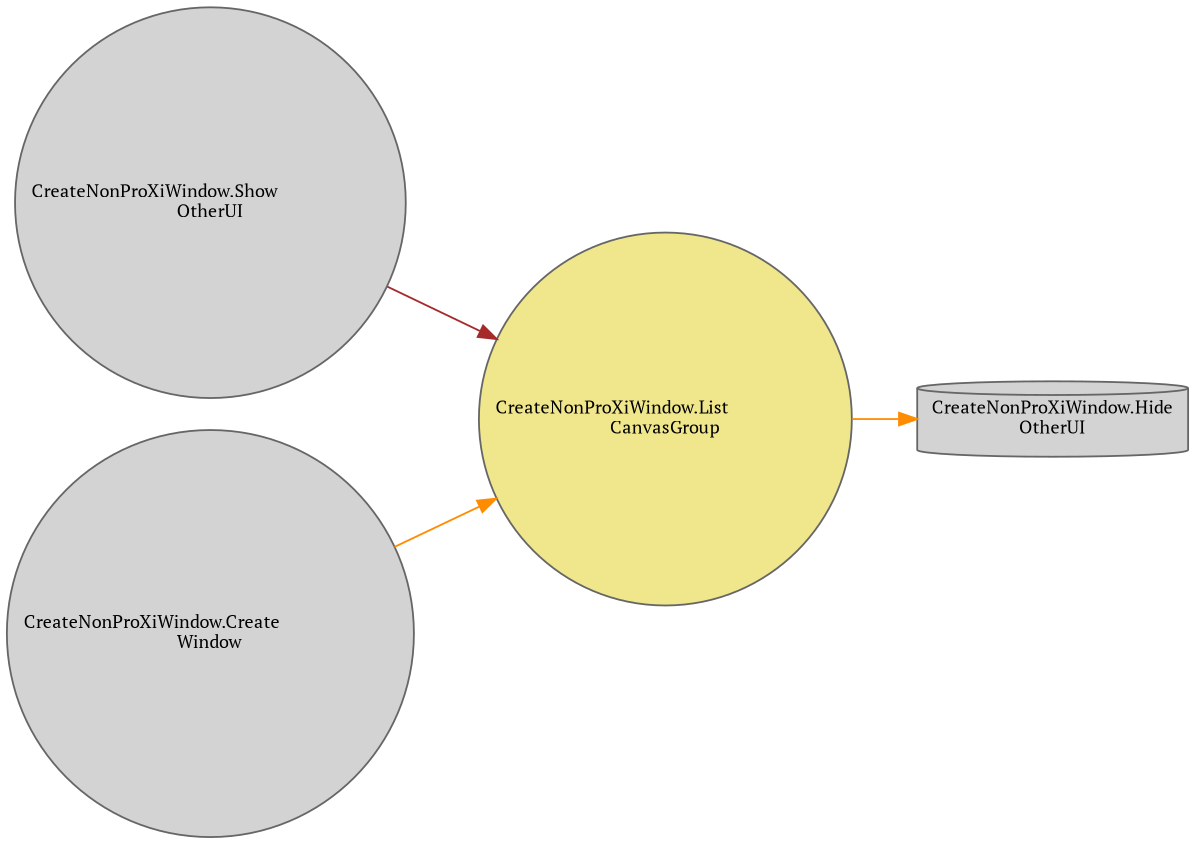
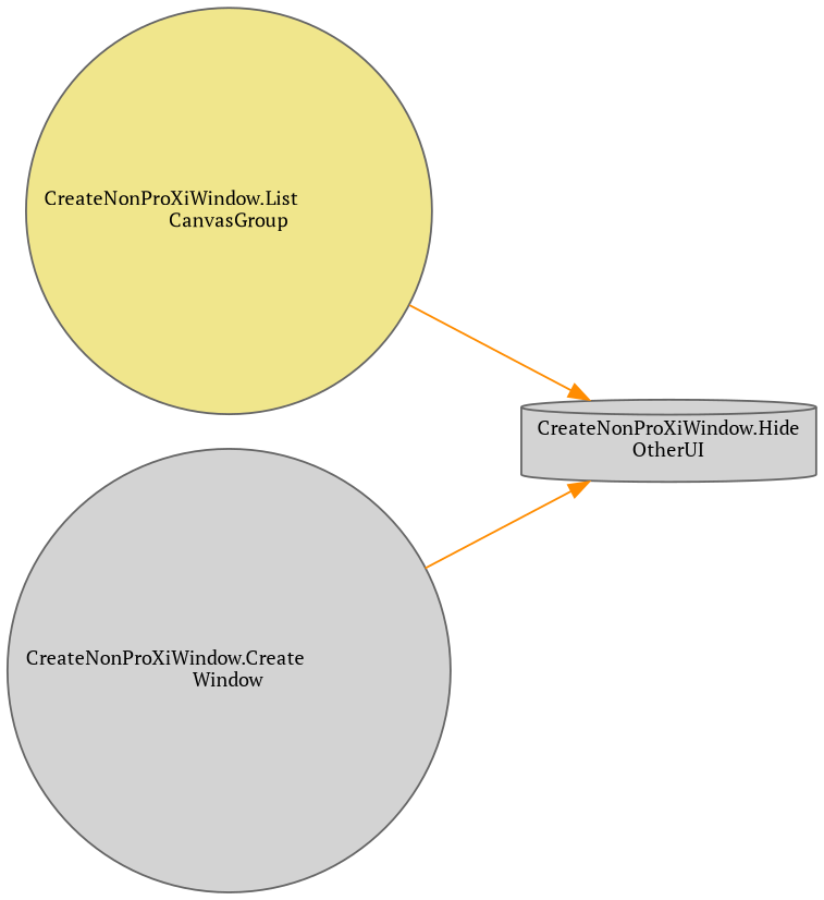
  digraph {
    fontname="PT Serif"
    rankdir=RL
    node [color=grey40 fillcolor=lightgrey fontname="PT Serif" fontsize=10 shape=circle style=filled]
    edge [color=darkorange dir=back fontname="PT Serif" fontsize=10 labelfontname=Helvetica labelfontsize=10 style=solid]
    n1 [color=gray40 fillcolor=khaki fontcolor=black height=0.2 label="CreateNonProXiWindow.List\lCanvasGroup" width=0.4]
-   n2 [height=0.2 label="CreateNonProXiWindow.Show\lOtherUI" width=0.4]
    n3 [height=0.2 label="CreateNonProXiWindow.Hide\lOtherUI" shape=cylinder width=0.4]
    n4 [height=0.2 label="CreateNonProXiWindow.Create\lWindow" width=0.4]
-   n1 -> n2 [color=brown]
    n3 -> n1
-   n1 -> n4
+   n3 -> n4
  }
